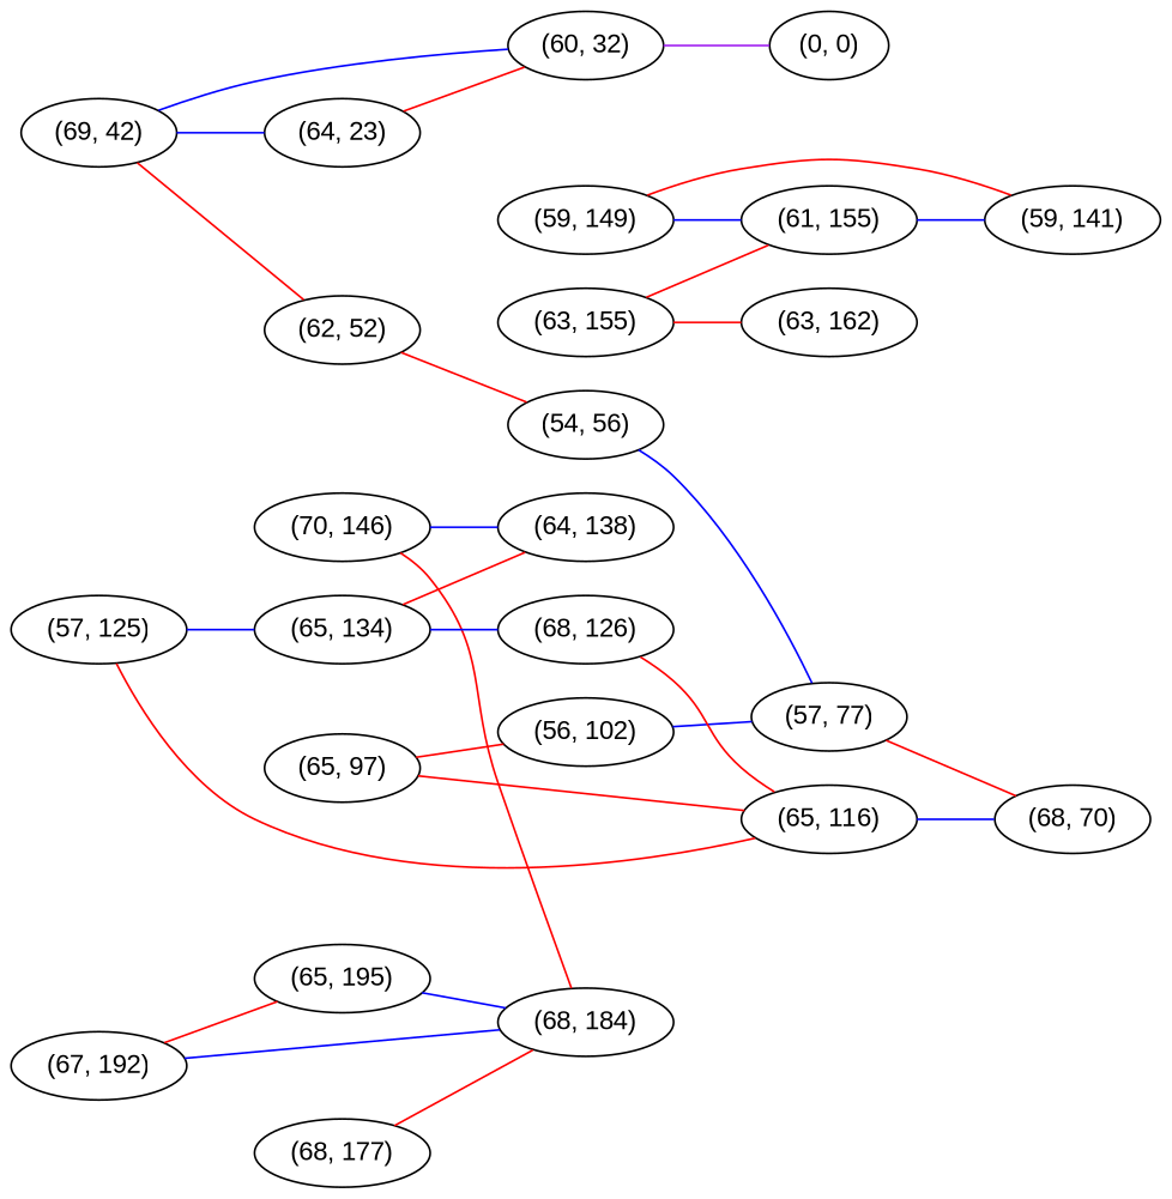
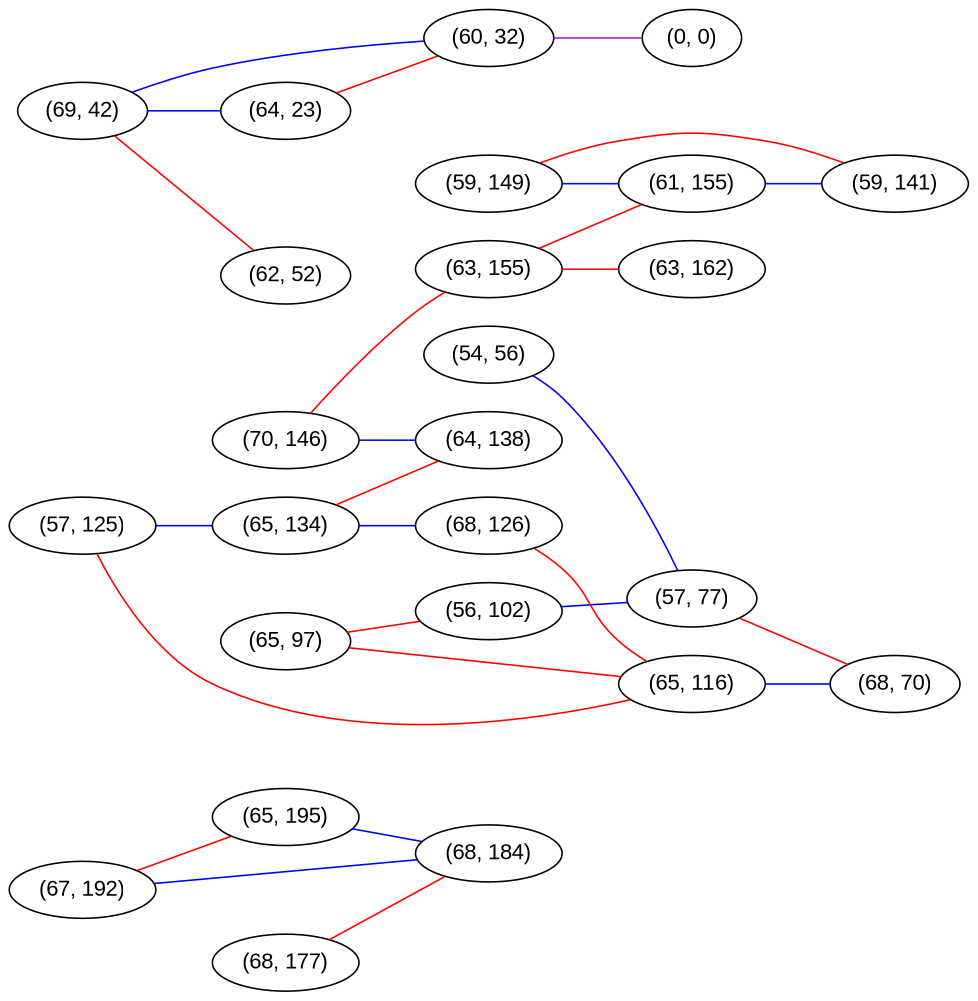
  graph {
    fontname="Liberation Sans"
    rankdir=LR
    node [fontname="Liberation Sans"]
    edge [color=red fontname="Liberation Sans" weight=1]
    "(70, 146)"
    "(63, 155)"
    "(64, 138)"
    "(63, 162)"
    "(61, 155)"
    "(69, 42)"
    "(62, 52)"
    "(64, 23)"
    "(60, 32)"
    "(54, 56)"
    "(0, 0)"
    "(67, 192)"
    "(65, 195)"
    n14 [label="(68, 184)"]
    "(57, 77)"
    "(68, 177)"
    n17 [label="(59, 141)"]
    "(65, 97)"
    "(56, 102)"
    "(65, 116)"
    "(68, 70)"
    "(59, 149)"
    "(57, 125)"
    "(65, 134)"
    "(68, 126)"
-   "(70, 146)" -- n14
+   "(70, 146)" -- "(63, 155)"
    "(70, 146)" -- "(64, 138)" [color=blue weight=3]
    "(63, 155)" -- "(63, 162)"
    "(63, 155)" -- "(61, 155)"
    "(61, 155)" -- n17 [color=blue weight=3]
    "(69, 42)" -- "(62, 52)"
    "(69, 42)" -- "(64, 23)" [color=blue weight=3]
    "(69, 42)" -- "(60, 32)" [color=blue weight=3]
-   "(62, 52)" -- "(54, 56)"
    "(64, 23)" -- "(60, 32)"
    "(60, 32)" -- "(0, 0)" [color=purple weight=4]
    "(54, 56)" -- "(57, 77)" [color=blue weight=3]
    "(67, 192)" -- "(65, 195)"
    "(67, 192)" -- n14 [color=blue weight=3]
    "(65, 195)" -- n14 [color=blue weight=3]
    "(57, 77)" -- "(68, 70)"
    "(68, 177)" -- n14
    "(65, 97)" -- "(56, 102)"
    "(65, 97)" -- "(65, 116)"
    "(56, 102)" -- "(57, 77)" [color=blue weight=3]
    "(65, 116)" -- "(68, 70)" [color=blue weight=3]
    "(59, 149)" -- "(61, 155)" [color=blue weight=3]
    "(59, 149)" -- n17
    "(57, 125)" -- "(65, 116)"
    "(57, 125)" -- "(65, 134)" [color=blue weight=3]
    "(65, 134)" -- "(64, 138)"
    "(65, 134)" -- "(68, 126)" [color=blue weight=3]
    "(68, 126)" -- "(65, 116)"
  }
